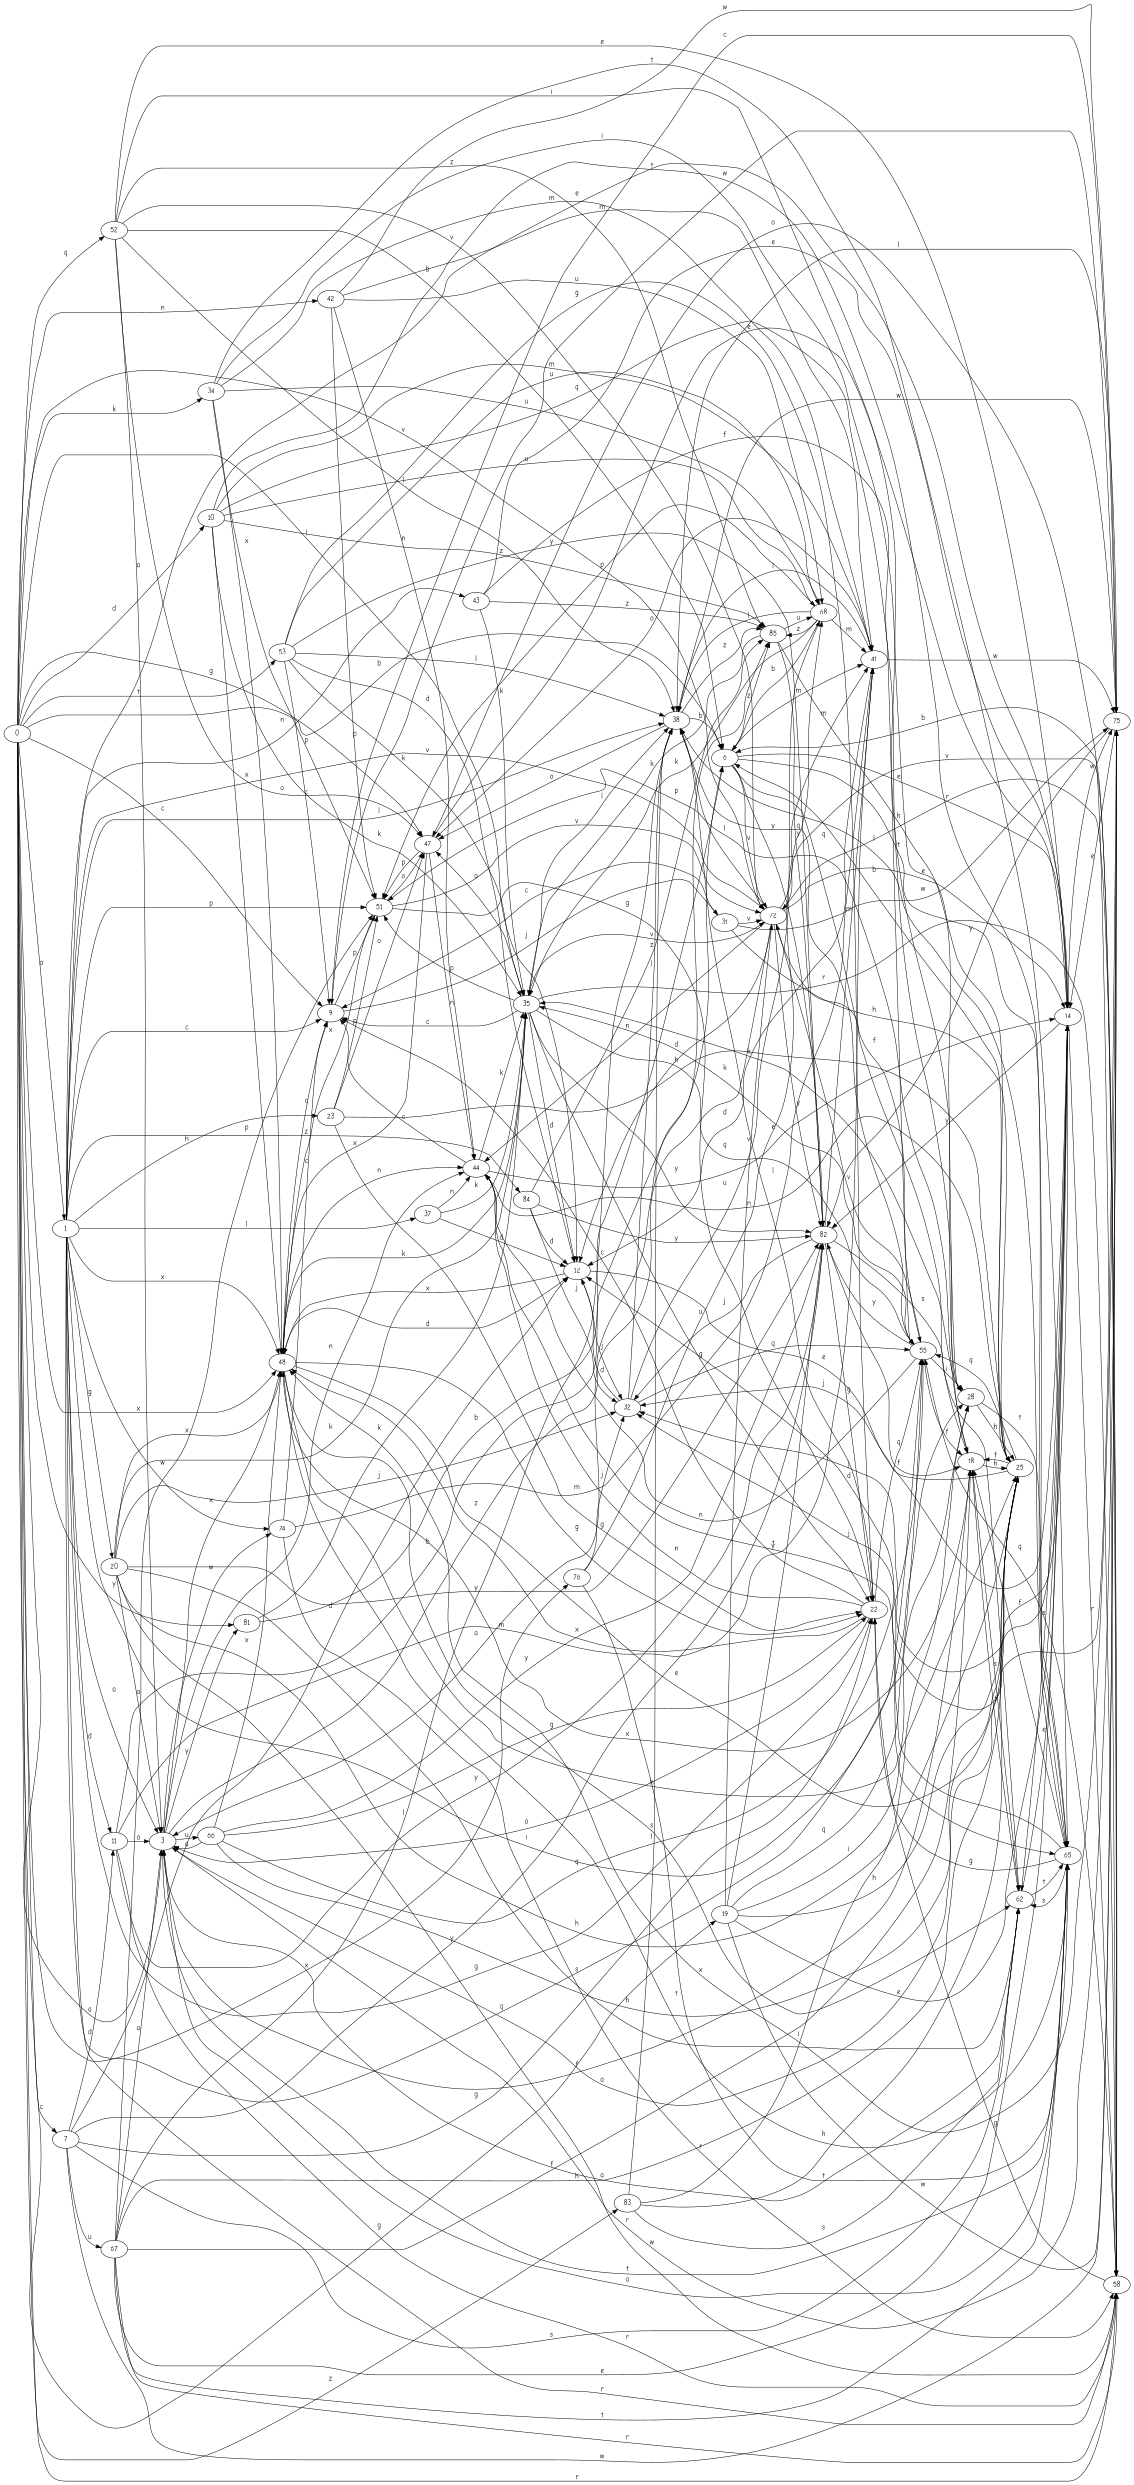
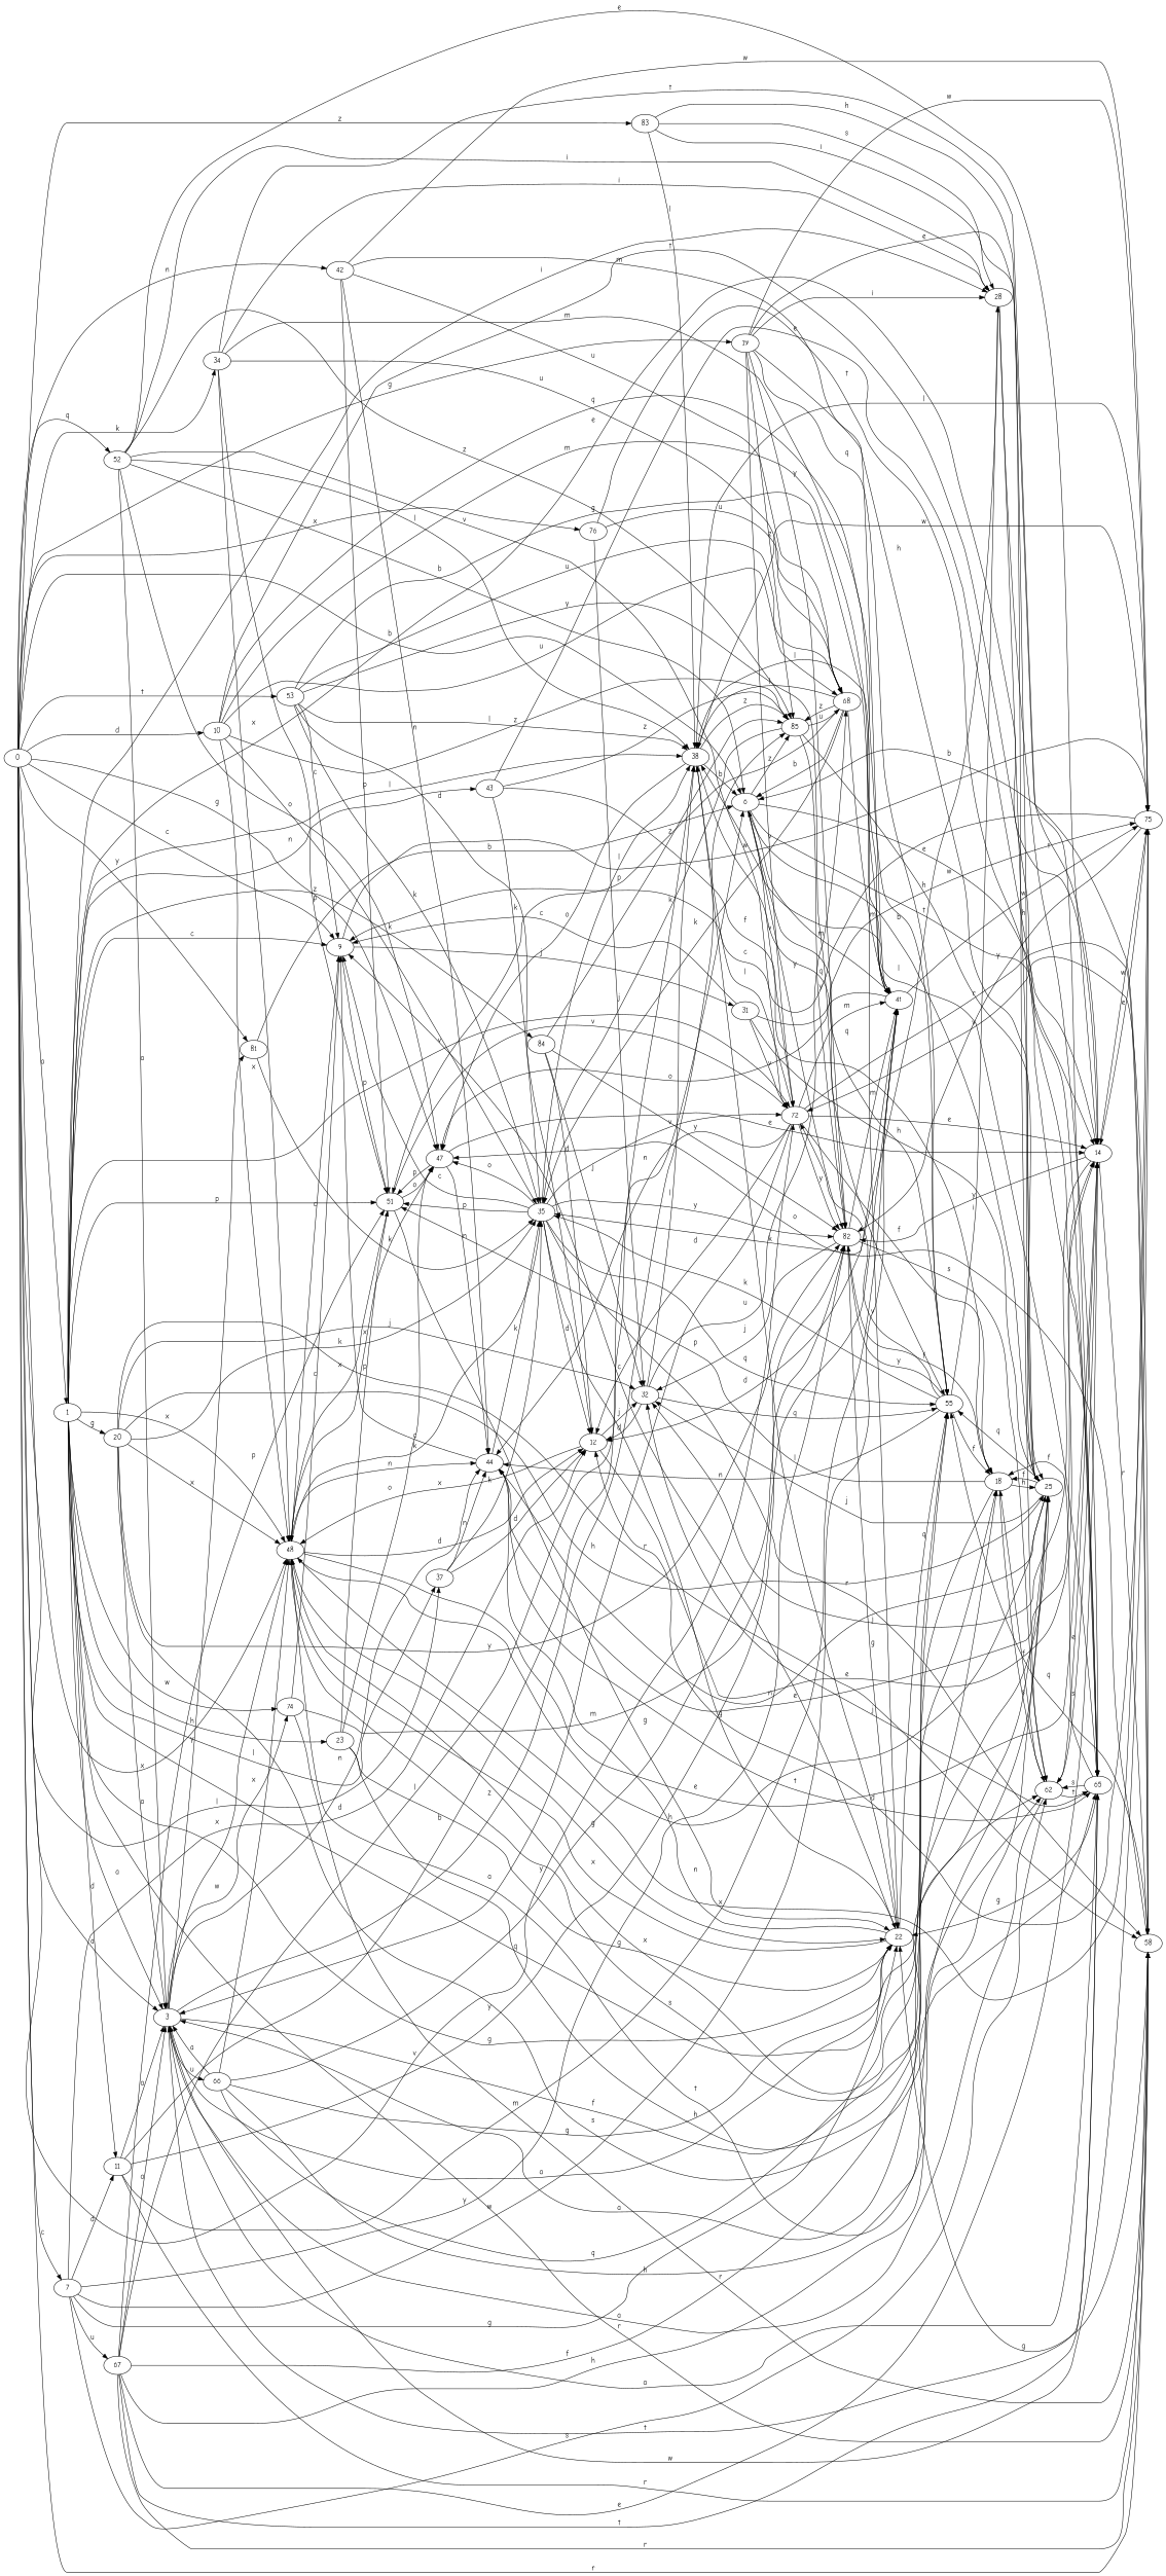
  strict digraph {
    fontname="Comic Neue"
    rankdir=LR
    node [fontname="Comic Neue"]
    edge [fontname="Comic Neue"]
    0
    1
    3
    6
    7
    9
    10
    19
    34
    37
    42
    47
    52
    58
    n15 [label=53]
    72
    76
    n18 [label=48]
    81
    83
    11
    14
    20
    22
    23
    28
    38
    43
    51
    55
    74
    84
    18
    44
    65
    66
    75
    85
    41
    82
    12
    62
    67
    31
    35
    68
    25
    32
    0 -> 1 [label=a]
    0 -> 3 [label=a]
    0 -> 6 [label=b]
    0 -> 7 [label=c]
    0 -> 9 [label=c]
    0 -> 10 [label=d]
    0 -> 19 [label=g]
    0 -> 34 [label=k]
-   0 -> 12 [label=l]
+   0 -> 37 [label=l]
    0 -> 42 [label=n]
    0 -> 47 [label=g]
    0 -> 52 [label=q]
    0 -> 58 [label=r]
    0 -> n15 [label=t]
    0 -> 72 [label=v]
    0 -> 76 [label=x]
    0 -> n18 [label=x]
    0 -> 81 [label=y]
    0 -> 83 [label=z]
    1 -> 3 [label=a]
    1 -> 9 [label=c]
    1 -> 37 [label=l]
    1 -> 58 [label=r]
    1 -> 72 [label=v]
    1 -> n18 [label=x]
    1 -> 11 [label=d]
    1 -> 14 [label=e]
    1 -> 20 [label=g]
    1 -> 22 [label=g]
    1 -> 23 [label=h]
    1 -> 28 [label=i]
    1 -> 38 [label=l]
    1 -> 43 [label=n]
    1 -> 51 [label=p]
    1 -> 55 [label=q]
    1 -> 74 [label=w]
    1 -> 84 [label=z]
    3 -> n18 [label=x]
    3 -> 81 [label=y]
    3 -> 74 [label=w]
    3 -> 18 [label=f]
    3 -> 44 [label=n]
    3 -> 65 [label=t]
    3 -> 66 [label=u]
    3 -> 75 [label=w]
    3 -> 85 [label=z]
    6 -> 72 [label=v]
    6 -> 14 [label=e]
    6 -> 55 [label=q]
    6 -> 65 [label=t]
    6 -> 85 [label=z]
    6 -> 41 [label=m]
    6 -> 82 [label=y]
    7 -> 11 [label=d]
    7 -> 22 [label=g]
-   7 -> 75 [label=w]
+   7 -> 41 [label=w]
    7 -> 82 [label=y]
    7 -> 12 [label=d]
    7 -> 62 [label=s]
    7 -> 67 [label=u]
    9 -> 51 [label=p]
    9 -> 75 [label=w]
    9 -> 31 [label=j]
    10 -> n18 [label=x]
    10 -> 55 [label=q]
    10 -> 65 [label=t]
    10 -> 85 [label=z]
    10 -> 41 [label=m]
    10 -> 35 [label=k]
    10 -> 68 [label=u]
    19 -> 72 [label=v]
    19 -> 14 [label=e]
    19 -> 28 [label=i]
    19 -> 55 [label=q]
    19 -> 75 [label=w]
+   19 -> 85 [label=z]
    19 -> 82 [label=y]
    19 -> 25 [label=h]
    34 -> n18 [label=x]
    34 -> 28 [label=i]
    34 -> 51 [label=p]
    34 -> 65 [label=t]
    34 -> 41 [label=m]
    34 -> 68 [label=u]
    37 -> 44 [label=n]
    37 -> 12 [label=d]
    37 -> 35 [label=k]
    42 -> 51 [label=p]
    42 -> 44 [label=n]
    42 -> 75 [label=w]
    42 -> 41 [label=m]
    42 -> 68 [label=u]
    47 -> n18 [label=x]
    47 -> 14 [label=e]
    47 -> 51 [label=p]
    47 -> 44 [label=n]
    52 -> 3 [label=a]
    52 -> 6 [label=b]
    52 -> 47 [label=o]
    52 -> 72 [label=v]
    52 -> 14 [label=e]
    52 -> 28 [label=i]
    52 -> 38 [label=l]
    52 -> 85 [label=z]
    58 -> 6 [label=b]
    58 -> 47 [label=o]
    58 -> 72 [label=v]
    58 -> 22 [label=g]
    58 -> 55 [label=q]
    n15 -> 9 [label=c]
    n15 -> 22 [label=g]
    n15 -> 38 [label=l]
    n15 -> 82 [label=y]
    n15 -> 12 [label=d]
    n15 -> 35 [label=k]
    n15 -> 68 [label=u]
    72 -> 3 [label=a]
    72 -> 58 [label=r]
    72 -> 14 [label=e]
    72 -> 38 [label=l]
    72 -> 18 [label=f]
    72 -> 44 [label=n]
    72 -> 41 [label=m]
    72 -> 82 [label=y]
    72 -> 12 [label=d]
    76 -> 65 [label=t]
    76 -> 68 [label=u]
    76 -> 32 [label=j]
    n18 -> 9 [label=c]
    n18 -> 14 [label=e]
    n18 -> 22 [label=g]
    n18 -> 44 [label=n]
    n18 -> 65 [label=t]
    n18 -> 12 [label=d]
    n18 -> 62 [label=s]
    n18 -> 35 [label=k]
    n18 -> 25 [label=h]
    81 -> 6 [label=b]
    81 -> 35 [label=k]
    83 -> 28 [label=i]
    83 -> 38 [label=l]
    83 -> 62 [label=s]
    83 -> 25 [label=h]
    11 -> 3 [label=a]
    11 -> 6 [label=b]
    11 -> 58 [label=r]
    11 -> 41 [label=m]
    11 -> 82 [label=y]
    14 -> 58 [label=r]
    14 -> 75 [label=w]
    14 -> 82 [label=y]
    14 -> 62 [label=s]
    14 -> 32 [label=j]
    20 -> 3 [label=a]
    20 -> 58 [label=r]
    20 -> n18 [label=x]
    20 -> 82 [label=y]
    20 -> 62 [label=s]
    20 -> 35 [label=k]
    20 -> 25 [label=h]
    20 -> 32 [label=j]
    22 -> 3 [label=a]
    22 -> 9 [label=c]
    22 -> n18 [label=x]
    22 -> 38 [label=l]
    22 -> 55 [label=q]
    22 -> 44 [label=n]
    23 -> 47 [label=o]
    23 -> 22 [label=g]
    23 -> 51 [label=p]
    23 -> 25 [label=h]
    28 -> 65 [label=t]
    28 -> 35 [label=k]
    28 -> 25 [label=h]
    38 -> 6 [label=b]
    38 -> 47 [label=o]
    38 -> 55 [label=q]
    38 -> 75 [label=w]
    38 -> 85 [label=z]
    43 -> 14 [label=e]
    43 -> 18 [label=f]
    43 -> 85 [label=z]
    43 -> 35 [label=k]
    51 -> 47 [label=o]
    51 -> 72 [label=v]
    51 -> n18 [label=x]
    51 -> 22 [label=g]
    55 -> 72 [label=v]
    55 -> 28 [label=i]
    55 -> 18 [label=f]
    55 -> 44 [label=n]
    55 -> 82 [label=y]
    55 -> 35 [label=k]
    74 -> 9 [label=c]
    74 -> 58 [label=r]
    74 -> 41 [label=m]
    84 -> 85 [label=z]
    84 -> 82 [label=y]
    84 -> 12 [label=d]
    84 -> 32 [label=j]
    18 -> n18 [label=x]
    18 -> 51 [label=p]
    18 -> 62 [label=s]
    18 -> 25 [label=h]
    44 -> 9 [label=c]
    44 -> 14 [label=e]
    44 -> 65 [label=t]
    44 -> 35 [label=k]
    65 -> 3 [label=a]
    65 -> 22 [label=g]
    65 -> 38 [label=l]
    65 -> 18 [label=f]
    65 -> 62 [label=s]
    65 -> 32 [label=j]
    66 -> 3 [label=a]
    66 -> n18 [label=x]
    66 -> 22 [label=g]
    66 -> 55 [label=q]
    66 -> 82 [label=y]
    66 -> 25 [label=h]
    75 -> 9 [label=c]
    75 -> n18 [label=x]
    75 -> 14 [label=e]
    75 -> 38 [label=l]
    75 -> 82 [label=y]
    75 -> 12 [label=d]
    85 -> 82 [label=y]
    85 -> 35 [label=k]
    85 -> 68 [label=u]
    85 -> 25 [label=h]
    41 -> 47 [label=o]
    41 -> 38 [label=l]
    41 -> 75 [label=w]
    41 -> 12 [label=d]
    82 -> 22 [label=g]
    82 -> 18 [label=f]
    82 -> 41 [label=m]
    82 -> 62 [label=s]
    82 -> 32 [label=j]
    12 -> n18 [label=x]
    12 -> 14 [label=e]
    12 -> 32 [label=j]
    62 -> 3 [label=a]
    62 -> 14 [label=e]
    62 -> 18 [label=f]
    62 -> 65 [label=t]
    67 -> 3 [label=a]
    67 -> 58 [label=r]
    67 -> 14 [label=e]
    67 -> 38 [label=l]
    67 -> 51 [label=p]
    67 -> 18 [label=f]
    67 -> 65 [label=t]
    67 -> 25 [label=h]
    31 -> 9 [label=c]
    31 -> 72 [label=v]
    31 -> 75 [label=w]
    31 -> 25 [label=h]
    35 -> 9 [label=c]
    35 -> 47 [label=o]
    35 -> 58 [label=r]
    35 -> 72 [label=v]
    35 -> 22 [label=g]
    35 -> 38 [label=l]
    35 -> 51 [label=p]
    35 -> 55 [label=q]
    35 -> 82 [label=y]
    35 -> 12 [label=d]
    68 -> 6 [label=b]
    68 -> 38 [label=l]
    68 -> 51 [label=p]
    68 -> 85 [label=z]
    68 -> 41 [label=m]
    68 -> 35 [label=k]
    25 -> 3 [label=a]
    25 -> 6 [label=b]
    25 -> 55 [label=q]
    25 -> 18 [label=f]
    25 -> 44 [label=n]
    25 -> 32 [label=j]
    32 -> 38 [label=l]
    32 -> 55 [label=q]
    32 -> 12 [label=d]
    32 -> 68 [label=u]
  }
